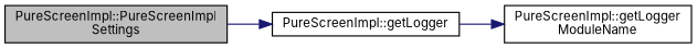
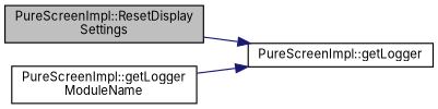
  digraph {
    fontname=Inter
    rankdir=LR
    node [color=black fillcolor=white fontname=Inter fontsize=10 shape=record style=filled]
    edge [color=midnightblue fontname=Inter fontsize=10 labelfontname=Helvetica labelfontsize=10 style=solid]
-   n1 [fillcolor=grey75 fontcolor=black height=0.2 label="PureScreenImpl::PureScreenImpl\lSettings" width=0.4]
+   n1 [fillcolor=grey75 fontcolor=black height=0.2 label="PureScreenImpl::ResetDisplay\lSettings" width=0.4]
    n2 [height=0.2 label="PureScreenImpl::getLogger" width=0.4]
    n3 [height=0.2 label="PureScreenImpl::getLogger\lModuleName" width=0.4]
    n1 -> n2
-   n2 -> n3
+   n3 -> n2
  }
